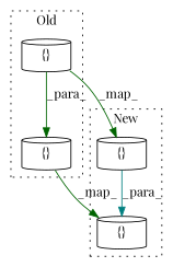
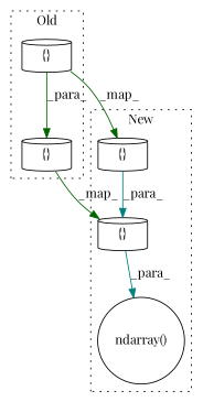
  digraph {
    fontname="Playfair Display"
    node [a=59 l="1,0" shape=cylinder fontname="Playfair Display"]
    edge [color=darkgreen fontname="Playfair Display"]
    n1 [label="{}" s="355,439"]
    n2 [label="{}" s="356,382"]
    n3 [label="{}" s="384,468"]
+   n4 [a=75 l="14,1" label="ndarray()" s="370,469" shape=circle]
    n5 [label="{}" s="385,411"]
    subgraph cluster_1 {
      label=Old
      style=dotted
      n1
      n2
    }
    subgraph cluster_2 {
      label=New
      style=dotted
      n3
+     n4
      n5
    }
    n1 -> n3 [label=_map_]
    n2 -> n1 [label=_para_]
    n2 -> n5 [label=_map_]
+   n3 -> n4 [label=_para_ color=teal]
    n5 -> n3 [label=_para_ color=teal]
  }
